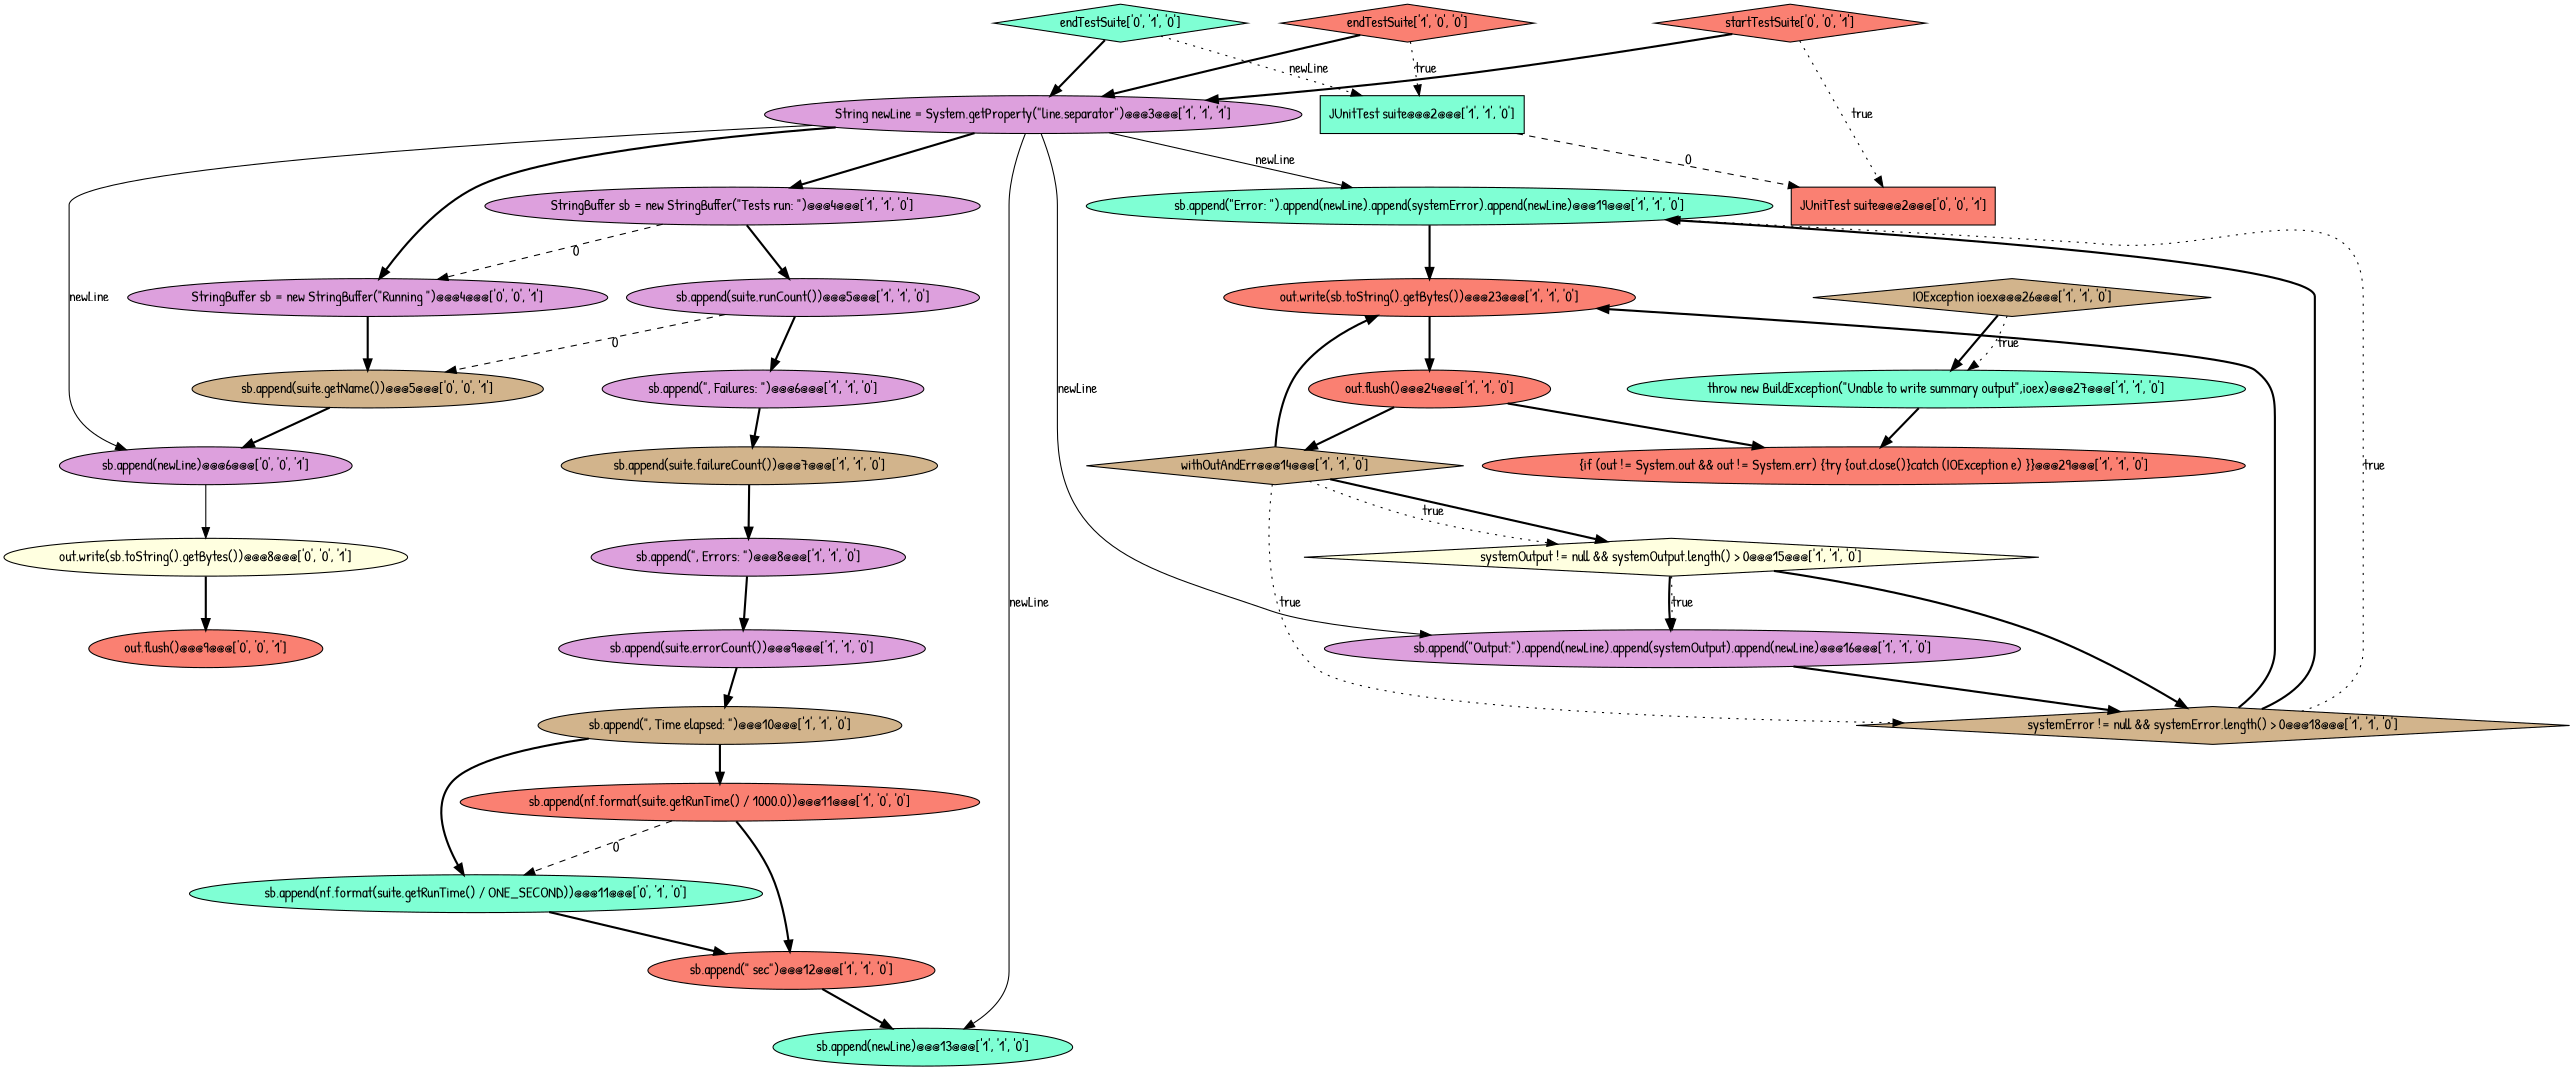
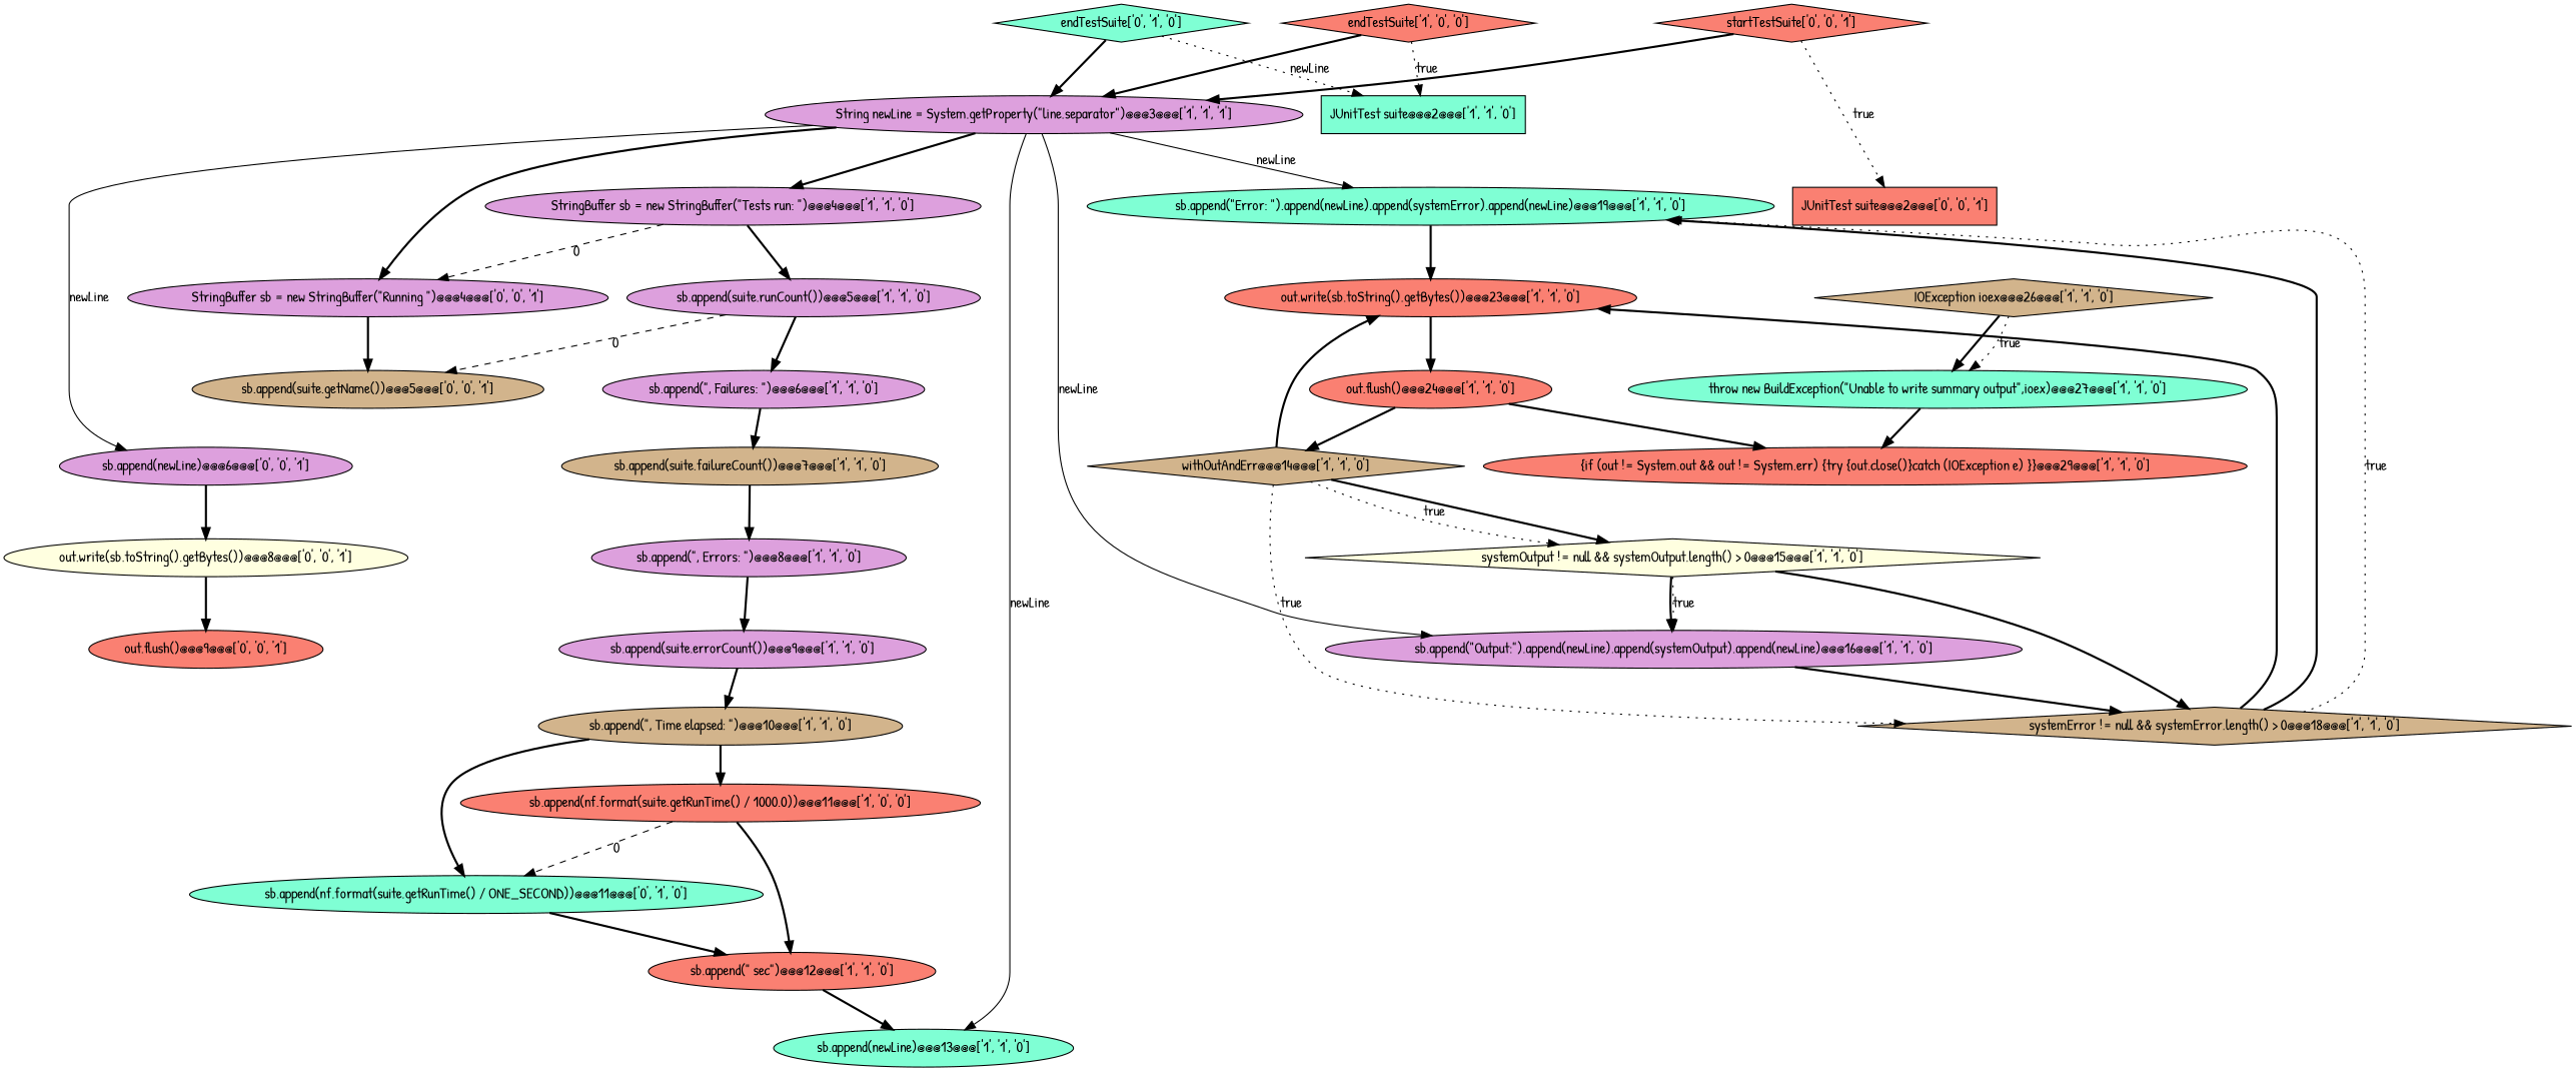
  digraph {
    fontname="Patrick Hand"
    node [fillcolor=salmon fontname="Patrick Hand" shape=ellipse style=filled]
    edge [fontname="Patrick Hand" style=bold]
    n1 [label="startTestSuite['0', '0', '1']" shape=diamond]
    n2 [label="JUnitTest suite@@@2@@@['0', '0', '1']" shape=box]
    n3 [fillcolor=plum label="String newLine = System.getProperty(\"line.separator\")@@@3@@@['1', '1', '1']"]
    n4 [fillcolor=plum label="StringBuffer sb = new StringBuffer(\"Running \")@@@4@@@['0', '0', '1']"]
    n5 [fillcolor=plum label="sb.append(newLine)@@@6@@@['0', '0', '1']"]
    n6 [fillcolor=plum label="StringBuffer sb = new StringBuffer(\"Tests run: \")@@@4@@@['1', '1', '0']"]
    n7 [fillcolor=aquamarine label="sb.append(newLine)@@@13@@@['1', '1', '0']"]
    n8 [fillcolor=aquamarine label="sb.append(\"Error: \").append(newLine).append(systemError).append(newLine)@@@19@@@['1', '1', '0']"]
    n9 [fillcolor=plum label="sb.append(\"Output:\").append(newLine).append(systemOutput).append(newLine)@@@16@@@['1', '1', '0']"]
    n10 [label="sb.append(nf.format(suite.getRunTime() / 1000.0))@@@11@@@['1', '0', '0']"]
    n11 [label="sb.append(\" sec\")@@@12@@@['1', '1', '0']"]
    n12 [fillcolor=aquamarine label="sb.append(nf.format(suite.getRunTime() / ONE_SECOND))@@@11@@@['0', '1', '0']"]
    n13 [fillcolor=tan label="sb.append(suite.failureCount())@@@7@@@['1', '1', '0']"]
    n14 [fillcolor=plum label="sb.append(\", Errors: \")@@@8@@@['1', '1', '0']"]
    n15 [fillcolor=plum label="sb.append(suite.errorCount())@@@9@@@['1', '1', '0']"]
    n16 [fillcolor=plum label="sb.append(suite.runCount())@@@5@@@['1', '1', '0']"]
    n17 [fillcolor=plum label="sb.append(\", Failures: \")@@@6@@@['1', '1', '0']"]
    n18 [fillcolor=tan label="sb.append(suite.getName())@@@5@@@['0', '0', '1']"]
    n19 [label="{if (out != System.out && out != System.err) {try {out.close()}catch (IOException e) }}@@@29@@@['1', '1', '0']"]
    n20 [fillcolor=aquamarine label="JUnitTest suite@@@2@@@['1', '1', '0']" shape=box]
    n21 [fillcolor=tan label="sb.append(\", Time elapsed: \")@@@10@@@['1', '1', '0']"]
    n22 [fillcolor=tan label="withOutAndErr@@@14@@@['1', '1', '0']" shape=diamond]
    n23 [fillcolor=tan label="systemError != null && systemError.length() > 0@@@18@@@['1', '1', '0']" shape=diamond]
    n24 [label="out.write(sb.toString().getBytes())@@@23@@@['1', '1', '0']"]
    n25 [fillcolor=lightyellow label="systemOutput != null && systemOutput.length() > 0@@@15@@@['1', '1', '0']" shape=diamond]
    n26 [label="out.flush()@@@24@@@['1', '1', '0']"]
    n27 [fillcolor=lightyellow label="out.write(sb.toString().getBytes())@@@8@@@['0', '0', '1']"]
    n28 [label="out.flush()@@@9@@@['0', '0', '1']"]
    n29 [label="endTestSuite['1', '0', '0']" shape=diamond]
    n30 [fillcolor=tan label="IOException ioex@@@26@@@['1', '1', '0']" shape=diamond]
    n31 [fillcolor=aquamarine label="throw new BuildException(\"Unable to write summary output\",ioex)@@@27@@@['1', '1', '0']"]
    n32 [fillcolor=aquamarine label="endTestSuite['0', '1', '0']" shape=diamond]
    n1 -> n2 [label=true style=dotted]
    n1 -> n3
    n3 -> n4
    n3 -> n5 [label=newLine style=solid]
    n3 -> n6
    n3 -> n7 [label=newLine style=solid]
    n3 -> n8 [label=newLine style=solid]
    n3 -> n9 [label=newLine style=solid]
    n4 -> n18
-   n5 -> n27 [style=solid]
+   n5 -> n27
    n6 -> n4 [label=0 style=dashed]
    n6 -> n16
    n8 -> n24
    n9 -> n23
    n10 -> n11
    n10 -> n12 [label=0 style=dashed]
    n11 -> n7
    n12 -> n11
    n13 -> n14
    n14 -> n15
    n15 -> n21
    n16 -> n17
    n16 -> n18 [label=0 style=dashed]
    n17 -> n13
-   n18 -> n5
-   n20 -> n2 [label=0 style=dashed]
    n21 -> n10
    n21 -> n12
    n22 -> n23 [label=true style=dotted]
    n22 -> n24
    n22 -> n25
    n22 -> n25 [label=true style=dotted]
    n23 -> n8
    n23 -> n8 [label=true style=dotted]
    n23 -> n24
    n24 -> n26
    n25 -> n9
    n25 -> n9 [label=true style=dotted]
    n25 -> n23
    n26 -> n19
    n26 -> n22
    n27 -> n28
    n29 -> n3
    n29 -> n20 [label=true style=dotted]
    n30 -> n31
    n30 -> n31 [label=true style=dotted]
    n31 -> n19
    n32 -> n3
    n32 -> n20 [label=newLine style=dotted]
  }
